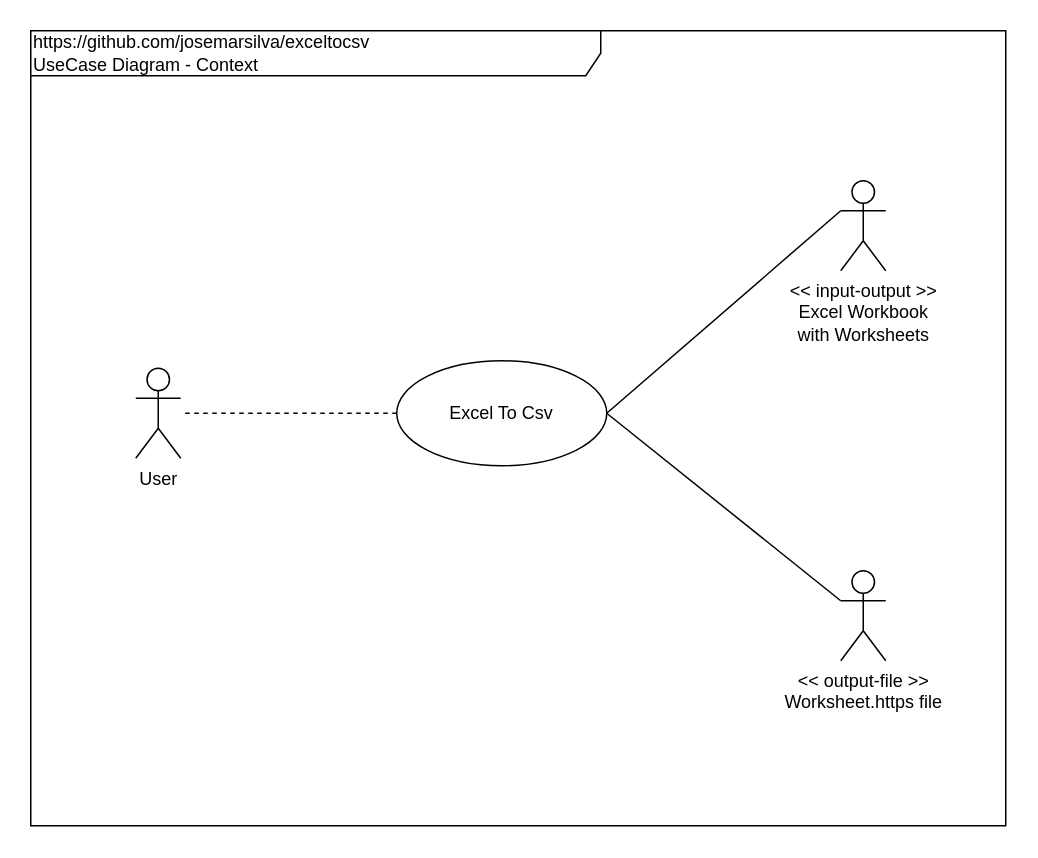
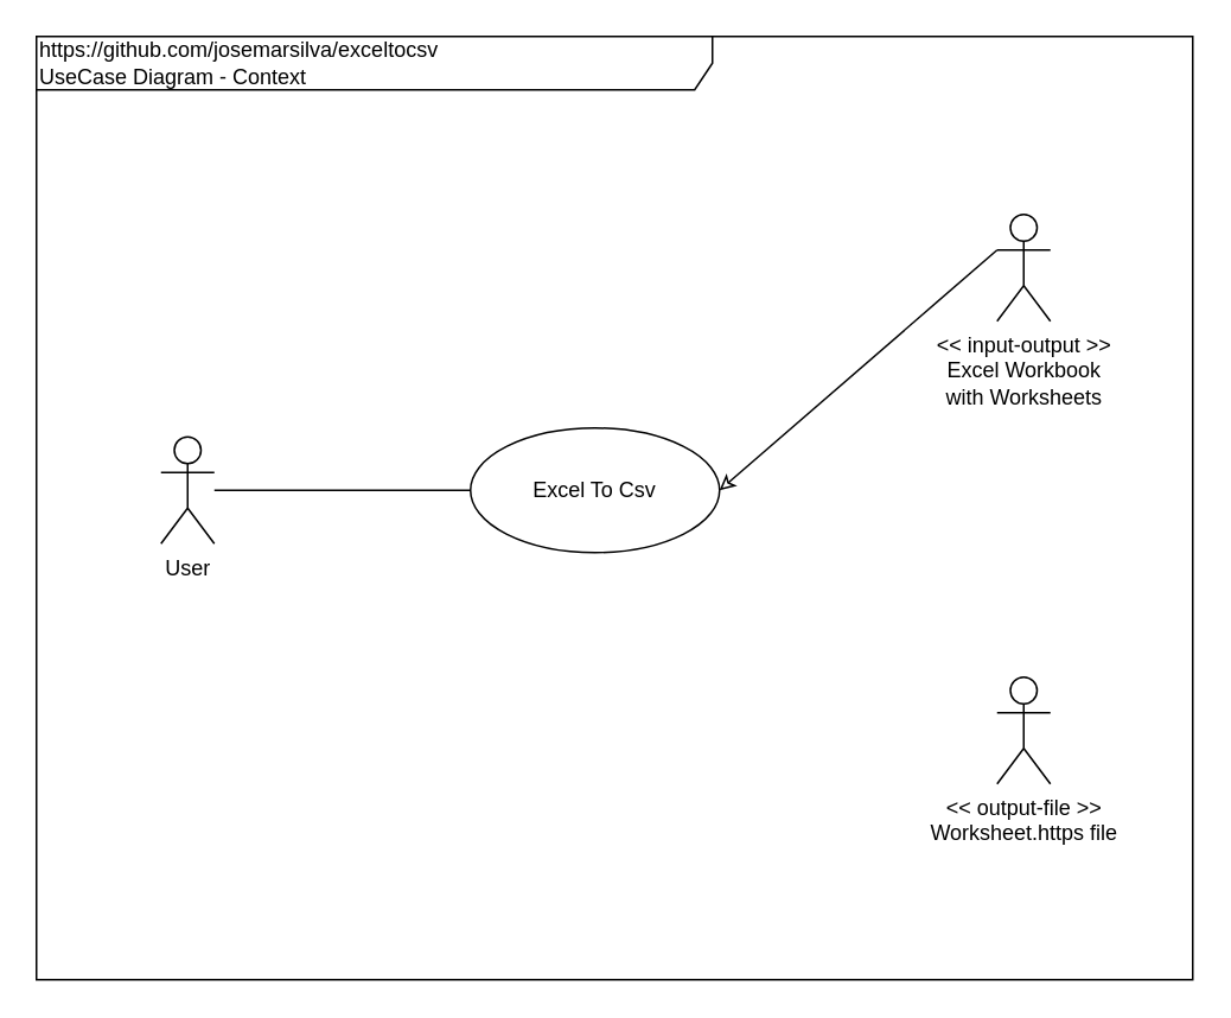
  <mxCell id="0" />
  <mxCell id="1" parent="0" />
  <mxCell id="2" value="&lt;div style=&quot;text-align: left&quot;&gt;&lt;span&gt;https://github.com/josemarsilva/exceltocsv&lt;/span&gt;&lt;/div&gt;&lt;div style=&quot;text-align: left&quot;&gt;&lt;span&gt;UseCase Diagram - Context&lt;/span&gt;&lt;/div&gt;" style="shape=umlFrame;whiteSpace=wrap;html=1;width=380;height=30;align=left;" parent="1" vertex="1"><mxGeometry x="20" y="20" width="650" height="530" as="geometry" /></mxCell>
- <mxCell id="3" style="edgeStyle=orthogonalEdgeStyle;rounded=0;html=1;endArrow=none;endFill=0;jettySize=auto;orthogonalLoop=1;dashed=1;" parent="1" source="4" target="6" edge="1"><mxGeometry relative="1" as="geometry" /></mxCell>
+ <mxCell id="3" style="edgeStyle=orthogonalEdgeStyle;rounded=0;html=1;endArrow=none;endFill=0;jettySize=auto;orthogonalLoop=1;" parent="1" source="4" target="6" edge="1"><mxGeometry relative="1" as="geometry" /></mxCell>
  <mxCell id="4" value="Excel To Csv" style="ellipse;whiteSpace=wrap;html=1;align=center;" parent="1" vertex="1"><mxGeometry x="264" y="240" width="140" height="70" as="geometry" /></mxCell>
  <mxCell id="5" value="&amp;lt;&amp;lt; input-output &amp;gt;&amp;gt;&lt;br&gt;Excel Workbook &lt;br&gt;with Worksheets" style="shape=umlActor;verticalLabelPosition=bottom;labelBackgroundColor=#ffffff;verticalAlign=top;html=1;align=center;" parent="1" vertex="1"><mxGeometry x="560" y="120" width="30" height="60" as="geometry" /></mxCell>
  <mxCell id="6" value="User" style="shape=umlActor;verticalLabelPosition=bottom;labelBackgroundColor=#ffffff;verticalAlign=top;html=1;align=center;" parent="1" vertex="1"><mxGeometry x="90" y="245" width="30" height="60" as="geometry" /></mxCell>
  <mxCell id="7" value="&amp;lt;&amp;lt; output-file &amp;gt;&amp;gt;&lt;br&gt;Worksheet.https file" style="shape=umlActor;verticalLabelPosition=bottom;labelBackgroundColor=#ffffff;verticalAlign=top;html=1;align=center;" parent="1" vertex="1"><mxGeometry x="560" y="380" width="30" height="60" as="geometry" /></mxCell>
- <mxCell id="8" style="rounded=0;html=1;jettySize=auto;orthogonalLoop=1;endArrow=none;endFill=0;exitX=0;exitY=0.333;exitDx=0;exitDy=0;exitPerimeter=0;entryX=1;entryY=0.5;entryDx=0;entryDy=0;" parent="1" source="5" target="4" edge="1"><mxGeometry relative="1" as="geometry"><mxPoint x="538" y="285" as="sourcePoint" /><mxPoint x="460" y="285" as="targetPoint" /></mxGeometry></mxCell>
- <mxCell id="9" style="rounded=0;html=1;jettySize=auto;orthogonalLoop=1;endArrow=none;endFill=0;exitX=0;exitY=0.333;exitDx=0;exitDy=0;exitPerimeter=0;entryX=1;entryY=0.5;entryDx=0;entryDy=0;" parent="1" source="7" target="4" edge="1"><mxGeometry relative="1" as="geometry"><mxPoint x="558" y="305" as="sourcePoint" /><mxPoint x="480" y="305" as="targetPoint" /></mxGeometry></mxCell>
+ <mxCell id="8" style="rounded=0;html=1;jettySize=auto;orthogonalLoop=1;endArrow=classic;endFill=0;exitX=0;exitY=0.333;exitDx=0;exitDy=0;exitPerimeter=0;entryX=1;entryY=0.5;entryDx=0;entryDy=0;" parent="1" source="5" target="4" edge="1"><mxGeometry relative="1" as="geometry"><mxPoint x="538" y="285" as="sourcePoint" /><mxPoint x="460" y="285" as="targetPoint" /></mxGeometry></mxCell>
